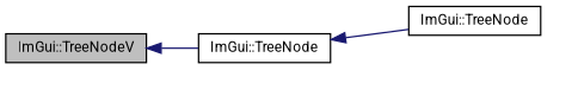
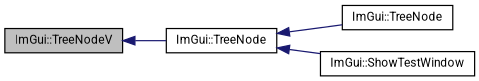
  digraph {
    fontname=Roboto
    rankdir=LR
    node [color=black fillcolor=white fontname=Roboto fontsize=10 shape=record style=filled]
    edge [color=midnightblue dir=back fontname=Roboto fontsize=10 labelfontname=Helvetica labelfontsize=10 style=solid]
    n1 [fillcolor=grey75 fontcolor=black height=0.2 label="ImGui::TreeNodeV" width=0.4]
    n2 [height=0.2 label="ImGui::TreeNode" width=0.4]
    n3 [height=0.2 label="ImGui::TreeNode" width=0.4]
+   n4 [height=0.2 label="ImGui::ShowTestWindow" width=0.4]
    n1 -> n2
    n2 -> n3
+   n2 -> n4
  }
